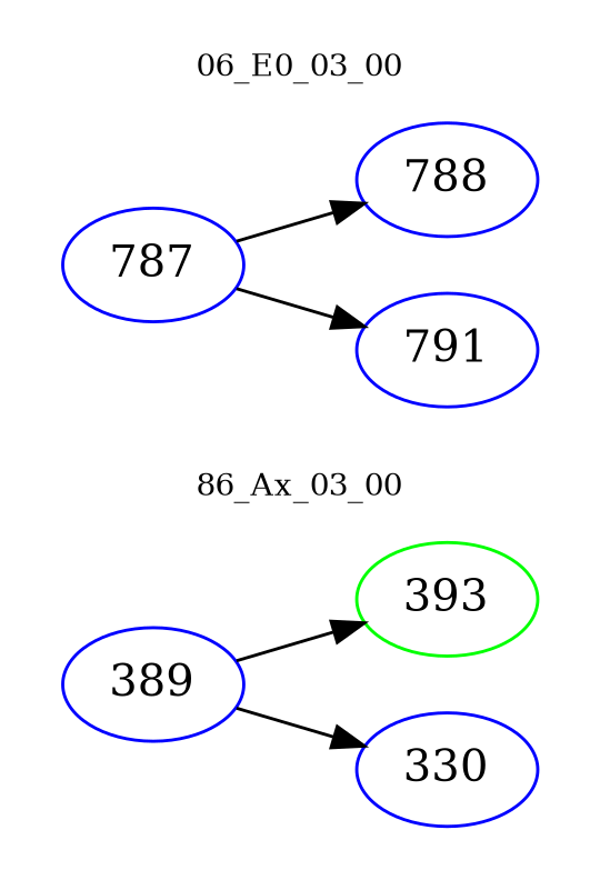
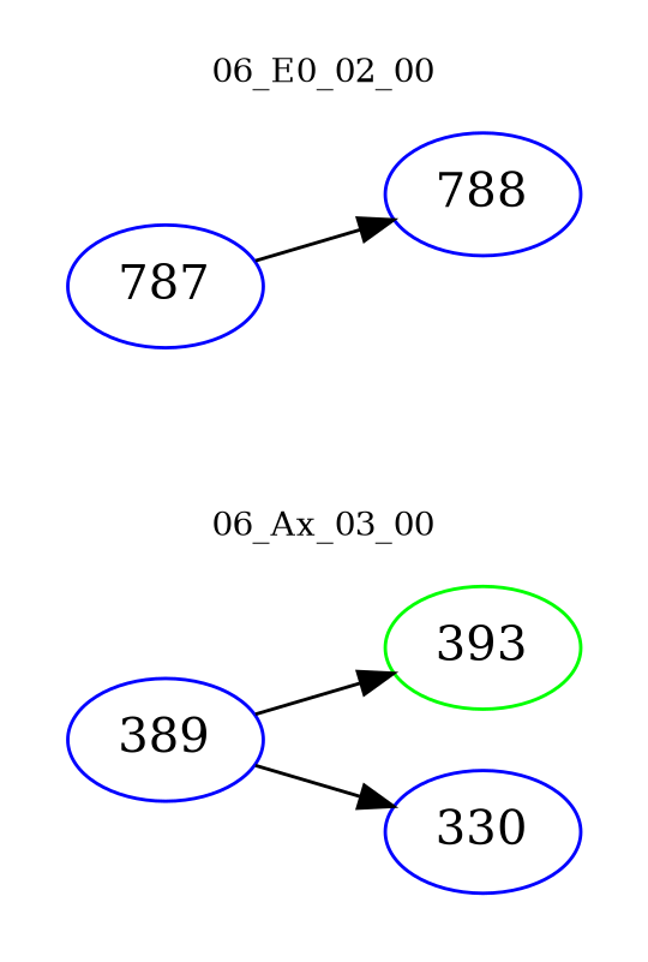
  digraph {
    rankdir=LR
    node [color=blue]
    edge [color=black]
    n1 [label=389]
    n2 [label=330]
    n3 [color=green label=393]
    n4 [label=787]
-   n5 [label=791]
    n6 [label=788]
    subgraph cluster_1 {
      color=white
      fontsize=10
-     label="86_Ax_03_00"
+     label="06_Ax_03_00"
      n1
      n2
      n3
    }
    subgraph cluster_2 {
      color=white
      fontsize=10
-     label="06_E0_03_00"
+     label="06_E0_02_00"
      n4
-     n5
      n6
    }
    n1 -> n2
    n1 -> n3
-   n4 -> n5
    n4 -> n6
  }
